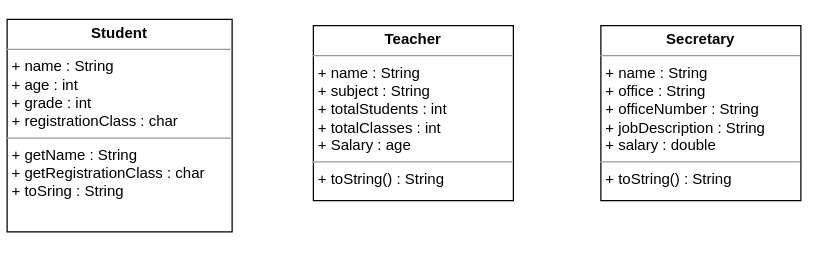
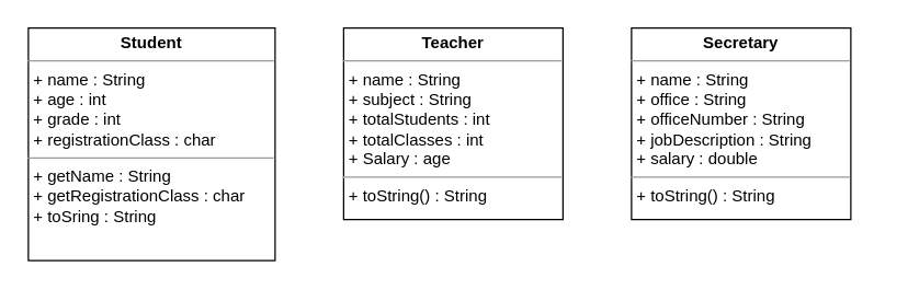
  <mxCell id="0" />
  <mxCell id="1" parent="0" />
- <mxCell id="2" value="&lt;p style=&quot;margin: 0px ; margin-top: 4px ; text-align: center&quot;&gt;&lt;b&gt;Student&lt;/b&gt;&lt;/p&gt;&lt;hr size=&quot;1&quot;&gt;&lt;p style=&quot;margin: 0px ; margin-left: 4px&quot;&gt;+ name : String&lt;/p&gt;&lt;p style=&quot;margin: 0px ; margin-left: 4px&quot;&gt;+ age : int&lt;/p&gt;&lt;p style=&quot;margin: 0px ; margin-left: 4px&quot;&gt;+ grade : int&lt;/p&gt;&lt;p style=&quot;margin: 0px ; margin-left: 4px&quot;&gt;+ registrationClass : char&lt;/p&gt;&lt;hr size=&quot;1&quot;&gt;&lt;p style=&quot;margin: 0px ; margin-left: 4px&quot;&gt;+ getName : String&lt;/p&gt;&lt;p style=&quot;margin: 0px ; margin-left: 4px&quot;&gt;+ getRegistrationClass : char&lt;/p&gt;&lt;p style=&quot;margin: 0px ; margin-left: 4px&quot;&gt;+ toSring : String&lt;/p&gt;" style="verticalAlign=top;align=left;overflow=fill;fontSize=12;fontFamily=Helvetica;html=1;" vertex="1" parent="1"><mxGeometry x="5" y="15" width="180" height="170" as="geometry" /></mxCell>
- <mxCell id="3" value="&lt;p style=&quot;margin: 0px ; margin-top: 4px ; text-align: center&quot;&gt;&lt;b&gt;Secretary&lt;/b&gt;&lt;/p&gt;&lt;hr size=&quot;1&quot;&gt;&lt;p style=&quot;margin: 0px ; margin-left: 4px&quot;&gt;+ name : String&lt;/p&gt;&lt;p style=&quot;margin: 0px ; margin-left: 4px&quot;&gt;+ office : String&lt;/p&gt;&lt;p style=&quot;margin: 0px ; margin-left: 4px&quot;&gt;+ officeNumber : String&lt;/p&gt;&lt;p style=&quot;margin: 0px ; margin-left: 4px&quot;&gt;+ jobDescription : String&lt;/p&gt;&lt;p style=&quot;margin: 0px ; margin-left: 4px&quot;&gt;+ salary : double&lt;/p&gt;&lt;hr size=&quot;1&quot;&gt;&lt;p style=&quot;margin: 0px ; margin-left: 4px&quot;&gt;+ toString() : String&lt;/p&gt;" style="verticalAlign=top;align=left;overflow=fill;fontSize=12;fontFamily=Helvetica;html=1;" vertex="1" parent="1"><mxGeometry x="480" y="20" width="160" height="140" as="geometry" /></mxCell>
+ <mxCell id="2" value="&lt;p style=&quot;margin: 0px ; margin-top: 4px ; text-align: center&quot;&gt;&lt;b&gt;Student&lt;/b&gt;&lt;/p&gt;&lt;hr size=&quot;1&quot;&gt;&lt;p style=&quot;margin: 0px ; margin-left: 4px&quot;&gt;+ name : String&lt;/p&gt;&lt;p style=&quot;margin: 0px ; margin-left: 4px&quot;&gt;+ age : int&lt;/p&gt;&lt;p style=&quot;margin: 0px ; margin-left: 4px&quot;&gt;+ grade : int&lt;/p&gt;&lt;p style=&quot;margin: 0px ; margin-left: 4px&quot;&gt;+ registrationClass : char&lt;/p&gt;&lt;hr size=&quot;1&quot;&gt;&lt;p style=&quot;margin: 0px ; margin-left: 4px&quot;&gt;+ getName : String&lt;/p&gt;&lt;p style=&quot;margin: 0px ; margin-left: 4px&quot;&gt;+ getRegistrationClass : char&lt;/p&gt;&lt;p style=&quot;margin: 0px ; margin-left: 4px&quot;&gt;+ toSring : String&lt;/p&gt;" style="verticalAlign=top;align=left;overflow=fill;fontSize=12;fontFamily=Helvetica;html=1;" vertex="1" parent="1"><mxGeometry x="20" y="20" width="180" height="170" as="geometry" /></mxCell>
+ <mxCell id="3" value="&lt;p style=&quot;margin: 0px ; margin-top: 4px ; text-align: center&quot;&gt;&lt;b&gt;Secretary&lt;/b&gt;&lt;/p&gt;&lt;hr size=&quot;1&quot;&gt;&lt;p style=&quot;margin: 0px ; margin-left: 4px&quot;&gt;+ name : String&lt;/p&gt;&lt;p style=&quot;margin: 0px ; margin-left: 4px&quot;&gt;+ office : String&lt;/p&gt;&lt;p style=&quot;margin: 0px ; margin-left: 4px&quot;&gt;+ officeNumber : String&lt;/p&gt;&lt;p style=&quot;margin: 0px ; margin-left: 4px&quot;&gt;+ jobDescription : String&lt;/p&gt;&lt;p style=&quot;margin: 0px ; margin-left: 4px&quot;&gt;+ salary : double&lt;/p&gt;&lt;hr size=&quot;1&quot;&gt;&lt;p style=&quot;margin: 0px ; margin-left: 4px&quot;&gt;+ toString() : String&lt;/p&gt;" style="verticalAlign=top;align=left;overflow=fill;fontSize=12;fontFamily=Helvetica;html=1;" vertex="1" parent="1"><mxGeometry x="460" y="20" width="160" height="140" as="geometry" /></mxCell>
  <mxCell id="4" value="&lt;p style=&quot;margin: 0px ; margin-top: 4px ; text-align: center&quot;&gt;&lt;b&gt;Teacher&lt;/b&gt;&lt;/p&gt;&lt;hr size=&quot;1&quot;&gt;&lt;p style=&quot;margin: 0px ; margin-left: 4px&quot;&gt;+ name : String&lt;/p&gt;&lt;p style=&quot;margin: 0px ; margin-left: 4px&quot;&gt;+ subject : String&lt;/p&gt;&lt;p style=&quot;margin: 0px ; margin-left: 4px&quot;&gt;+ totalStudents : int&lt;/p&gt;&lt;p style=&quot;margin: 0px ; margin-left: 4px&quot;&gt;+ totalClasses : int&lt;/p&gt;&lt;p style=&quot;margin: 0px ; margin-left: 4px&quot;&gt;+&amp;nbsp;&lt;span&gt;Salary : age&lt;/span&gt;&lt;/p&gt;&lt;hr size=&quot;1&quot;&gt;&lt;p style=&quot;margin: 0px ; margin-left: 4px&quot;&gt;+ toString() : String&lt;/p&gt;" style="verticalAlign=top;align=left;overflow=fill;fontSize=12;fontFamily=Helvetica;html=1;" vertex="1" parent="1"><mxGeometry x="250" y="20" width="160" height="140" as="geometry" /></mxCell>
  <mxCell id="5" style="edgeStyle=orthogonalEdgeStyle;rounded=0;orthogonalLoop=1;jettySize=auto;html=1;exitX=0.5;exitY=1;exitDx=0;exitDy=0;" edge="1" parent="1" source="3" target="3"><mxGeometry relative="1" as="geometry" /></mxCell>
